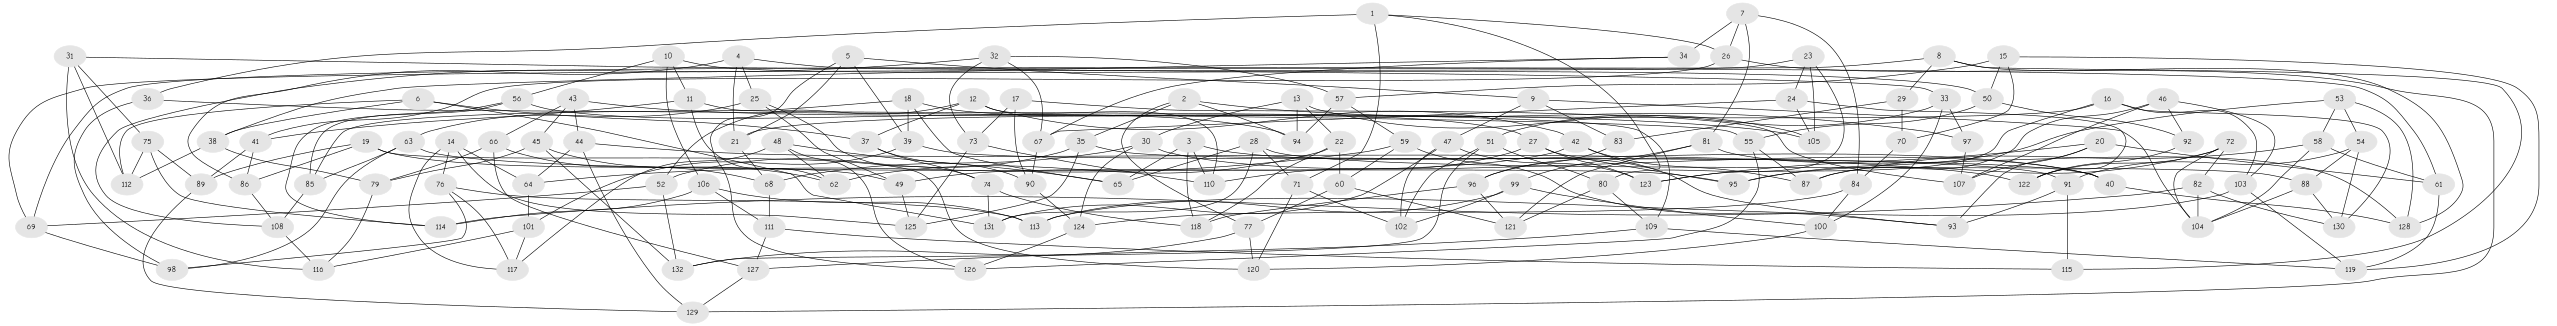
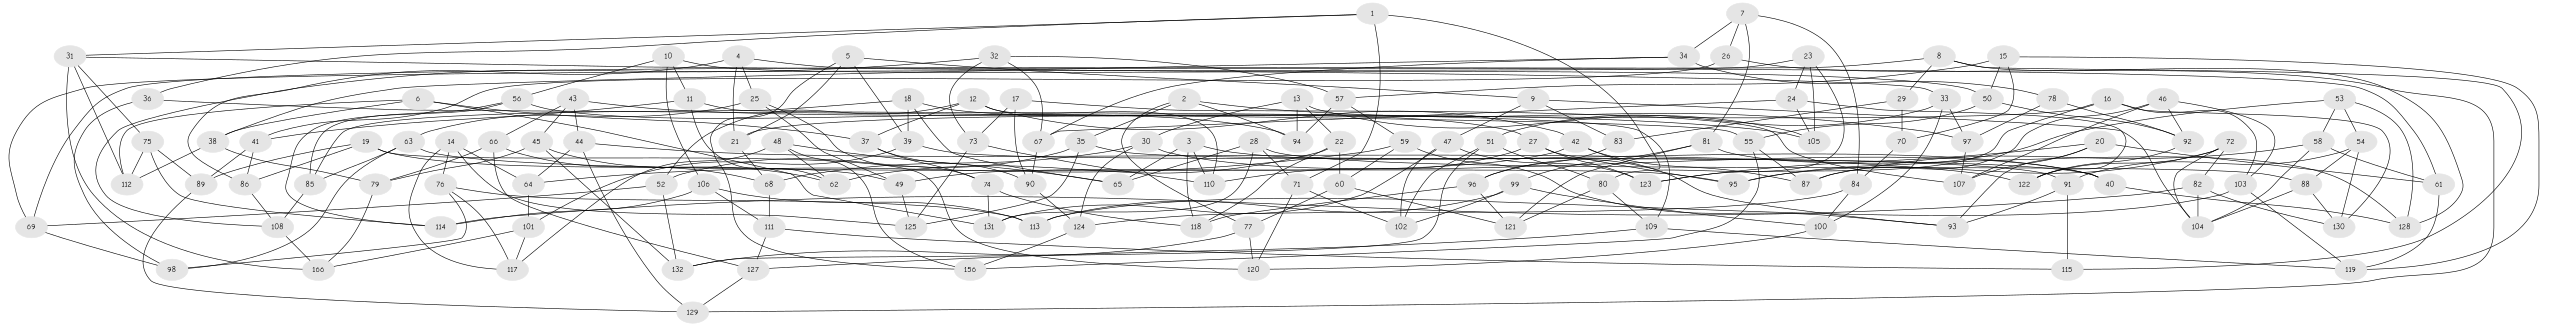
  graph {
    fontname="Comic Neue"
    node [color=gray90 fontname="Comic Neue" style=filled]
    edge [fontname="Comic Neue"]
    1
    26
    36
    71
    96
    41
    129
    55
    98
    120
    102
    118
    121
    2
    35
    77
    94
    97
    40
    52
    125
    132
    107
    3
    65
    110
    128
    4
    21
    25
    61
    86
    68
    49
    63
    74
    119
    108
    5
    9
    39
-   126
+   126 [label=156]
    47
    83
    104
    91
    101
    6
    37
    38
    112
    131
    90
    79
    7
    34
    81
    84
    67
+   78
    99
    124
    100
    8
    29
    69
    115
    70
    123
    10
    11
    50
    56
    106
    62
    109
    92
    85
    114
    111
    113
    89
    127
    12
    42
    93
    87
    13
    22
    30
    105
    60
    14
    64
    76
    117
    15
    57
    59
    16
    103
    130
    17
    73
    18
    27
    95
    19
    20
    23
    24
    80
    122
    28
    88
    31
    33
    75
-   116
+   116 [label=166]
    51
    32
    43
    44
    45
    66
    46
    48
    53
    54
    58
    72
    82
-   1 -- 26
+   1 -- 31
    1 -- 36
    1 -- 71
    1 -- 96
    26 -- 41
    26 -- 129
    36 -- 55
    36 -- 98
    71 -- 120
    71 -- 102
    96 -- 118
    96 -- 121
    41 -- 86
    41 -- 89
    55 -- 126
    55 -- 87
    2 -- 35
    2 -- 77
    2 -- 94
    2 -- 97
    35 -- 40
    35 -- 52
    35 -- 125
    77 -- 120
    77 -- 132
    97 -- 107
    40 -- 128
    52 -- 132
    52 -- 69
    3 -- 118
    3 -- 40
    3 -- 65
    3 -- 110
    4 -- 21
    4 -- 25
    4 -- 61
    4 -- 86
    21 -- 68
    25 -- 49
    25 -- 63
    25 -- 74
    61 -- 119
    86 -- 108
    68 -- 111
    49 -- 125
    63 -- 98
    63 -- 85
    63 -- 95
    74 -- 118
    74 -- 131
    108 -- 116
    5 -- 21
    5 -- 9
    5 -- 39
    5 -- 126
    9 -- 47
    9 -- 83
    9 -- 104
    39 -- 91
    39 -- 101
    47 -- 102
    47 -- 131
    47 -- 123
    83 -- 96
    91 -- 115
    91 -- 93
    101 -- 117
    101 -- 116
    6 -- 37
    6 -- 38
    6 -- 112
    6 -- 131
    37 -- 74
    37 -- 90
    38 -- 112
    38 -- 79
    90 -- 124
    79 -- 116
    7 -- 26
    7 -- 34
    7 -- 81
    7 -- 84
    34 -- 38
    34 -- 67
+   34 -- 78
    81 -- 121
    81 -- 128
    81 -- 99
    84 -- 124
    84 -- 100
    67 -- 90
+   78 -- 97
+   78 -- 92
    99 -- 102
    99 -- 100
    99 -- 113
    124 -- 126
    100 -- 120
    8 -- 128
    8 -- 29
    8 -- 69
    8 -- 115
    29 -- 83
    29 -- 70
    69 -- 98
    70 -- 84
    10 -- 11
    10 -- 50
    10 -- 56
    10 -- 106
    11 -- 41
    11 -- 62
    11 -- 109
    50 -- 55
    50 -- 92
    56 -- 94
    56 -- 85
    56 -- 114
    106 -- 114
    106 -- 111
    106 -- 113
    109 -- 119
    109 -- 127
    92 -- 122
    85 -- 108
    111 -- 115
    111 -- 127
    89 -- 129
    127 -- 129
    12 -- 52
    12 -- 110
    12 -- 37
    12 -- 42
    42 -- 49
    42 -- 93
    42 -- 87
    13 -- 94
    13 -- 22
    13 -- 30
    13 -- 105
    22 -- 118
    22 -- 62
    22 -- 60
    30 -- 40
    30 -- 68
    30 -- 124
    60 -- 121
    60 -- 77
    14 -- 125
    14 -- 64
    14 -- 76
    14 -- 117
    64 -- 101
    76 -- 98
    76 -- 113
    76 -- 117
    15 -- 119
    15 -- 70
    15 -- 50
    15 -- 57
    57 -- 94
    57 -- 59
    59 -- 93
    59 -- 60
    59 -- 64
    16 -- 21
    16 -- 123
    16 -- 103
    16 -- 130
    103 -- 119
    103 -- 113
    17 -- 107
    17 -- 90
    17 -- 73
    73 -- 125
    73 -- 110
    18 -- 65
    18 -- 39
    18 -- 85
    18 -- 27
    27 -- 110
    27 -- 123
    27 -- 95
    19 -- 120
    19 -- 86
    19 -- 49
    19 -- 89
    20 -- 107
    20 -- 61
    20 -- 123
    20 -- 93
    23 -- 69
    23 -- 105
    23 -- 24
    23 -- 80
    24 -- 67
    24 -- 105
    24 -- 122
    80 -- 121
    80 -- 109
    28 -- 71
    28 -- 65
    28 -- 131
    28 -- 88
    88 -- 104
    88 -- 130
    31 -- 112
    31 -- 33
    31 -- 75
    31 -- 116
    33 -- 97
    33 -- 100
    33 -- 51
    75 -- 112
    75 -- 114
    75 -- 89
    51 -- 102
    51 -- 132
    51 -- 80
    32 -- 108
    32 -- 67
    32 -- 57
    32 -- 73
    43 -- 105
    43 -- 44
    43 -- 45
    43 -- 66
    44 -- 129
    44 -- 64
    44 -- 122
    45 -- 132
    45 -- 79
    45 -- 62
    66 -- 68
    66 -- 79
    66 -- 127
    46 -- 107
    46 -- 92
    46 -- 87
    46 -- 103
    48 -- 65
    48 -- 126
    48 -- 62
    48 -- 117
    53 -- 128
    53 -- 95
    53 -- 54
    53 -- 58
    54 -- 91
    54 -- 130
    54 -- 88
    58 -- 61
    58 -- 104
    58 -- 87
    72 -- 104
    72 -- 95
    72 -- 122
    72 -- 82
    82 -- 104
    82 -- 114
    82 -- 130
  }
